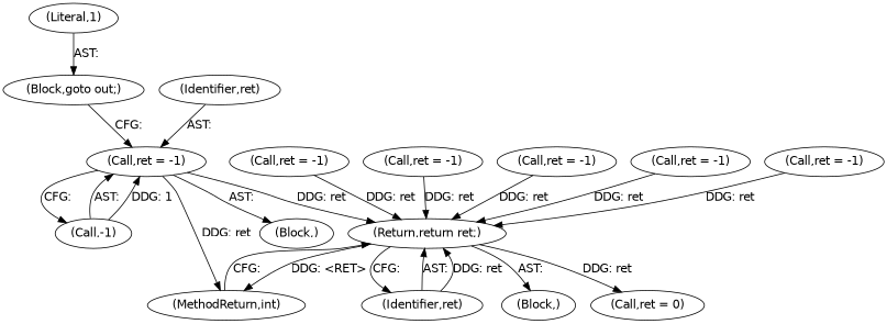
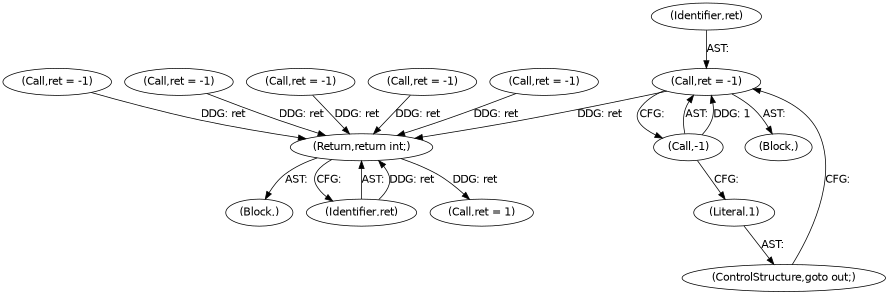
  digraph {
    fontname="DejaVu Sans"
    node [fontname="DejaVu Sans"]
    edge [fontname="DejaVu Sans"]
    n1 [label="(Call,ret = -1)"]
    n2 [label="(Call,-1)"]
-   n3 [label="(Return,return ret;)"]
-   n4 [label="(MethodReturn,int)"]
+   n3 [label="(Return,return int;)"]
    n5 [label="(Block,)"]
    n6 [label="(Literal,1)"]
    n7 [label="(Identifier,ret)"]
    n8 [label="(Block,)"]
-   n9 [label="(Call,ret = 0)"]
-   n10 [label="(Block,goto out;)"]
+   n9 [label="(Call,ret = 1)"]
+   n10 [label="(ControlStructure,goto out;)"]
    n11 [label="(Identifier,ret)"]
    n12 [label="(Call,ret = -1)"]
    n13 [label="(Call,ret = -1)"]
    n14 [label="(Call,ret = -1)"]
    n15 [label="(Call,ret = -1)"]
    n16 [label="(Call,ret = -1)"]
    n1 -> n2 [label="CFG: "]
    n1 -> n3 [label="DDG: ret"]
-   n1 -> n4 [label="DDG: ret"]
    n1 -> n5 [label="AST: "]
    n2 -> n1 [label="AST: "]
    n2 -> n1 [label="DDG: 1"]
-   n3 -> n4 [label="DDG: <RET>"]
+   n2 -> n6 [label="CFG: "]
    n3 -> n7 [label="CFG: "]
    n3 -> n8 [label="AST: "]
    n3 -> n9 [label="DDG: ret"]
-   n4 -> n3 [label="CFG: "]
    n6 -> n10 [label="AST: "]
    n7 -> n3 [label="AST: "]
    n7 -> n3 [label="DDG: ret"]
    n10 -> n1 [label="CFG: "]
    n11 -> n1 [label="AST: "]
    n12 -> n3 [label="DDG: ret"]
    n13 -> n3 [label="DDG: ret"]
    n14 -> n3 [label="DDG: ret"]
    n15 -> n3 [label="DDG: ret"]
    n16 -> n3 [label="DDG: ret"]
  }
